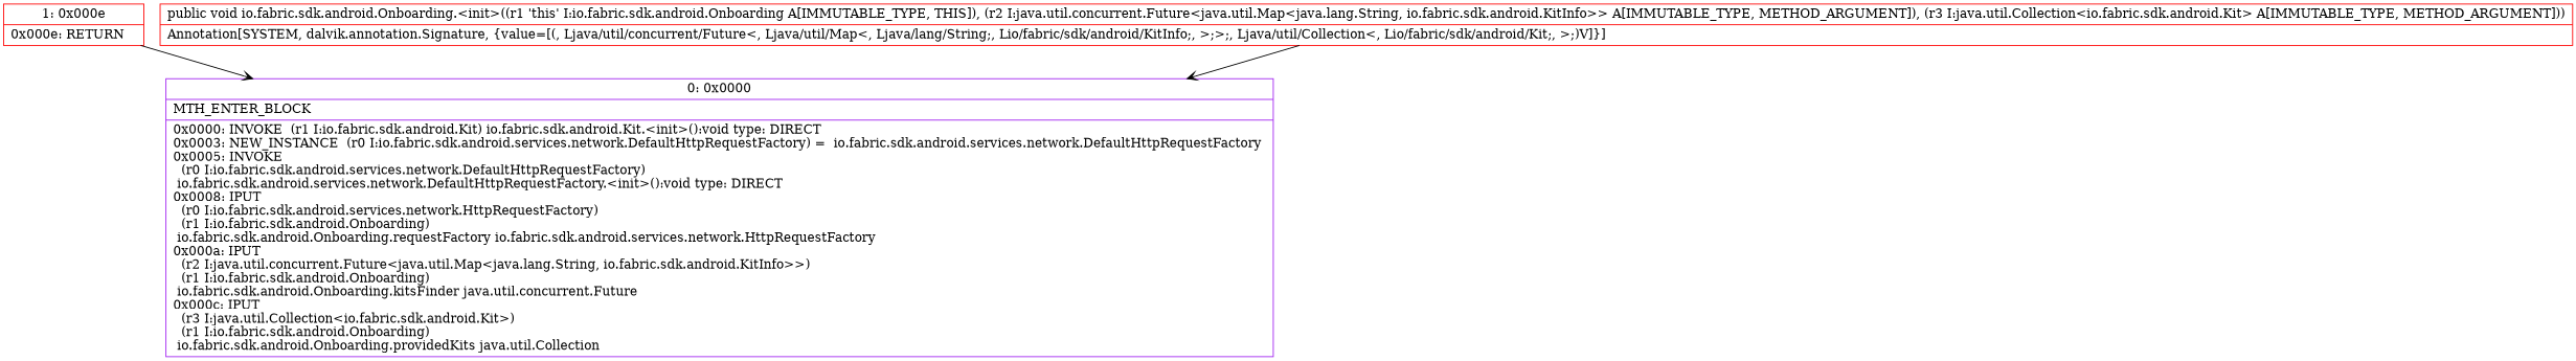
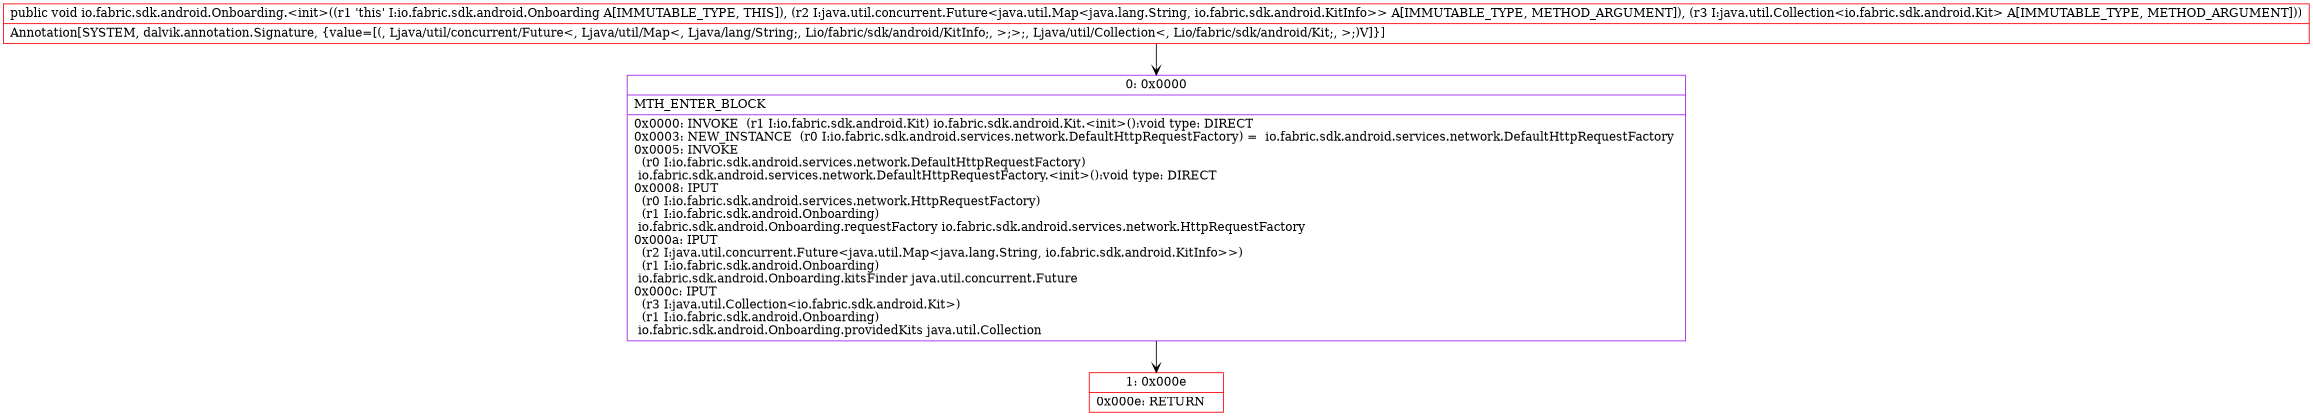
  digraph {
    node [shape=record color=red]
    edge [style=solid arrowhead=vee]
    n1 [label="{0\:\ 0x0000|MTH_ENTER_BLOCK\l|0x0000: INVOKE  (r1 I:io.fabric.sdk.android.Kit) io.fabric.sdk.android.Kit.\<init\>():void type: DIRECT \l0x0003: NEW_INSTANCE  (r0 I:io.fabric.sdk.android.services.network.DefaultHttpRequestFactory) =  io.fabric.sdk.android.services.network.DefaultHttpRequestFactory \l0x0005: INVOKE  \l  (r0 I:io.fabric.sdk.android.services.network.DefaultHttpRequestFactory)\l io.fabric.sdk.android.services.network.DefaultHttpRequestFactory.\<init\>():void type: DIRECT \l0x0008: IPUT  \l  (r0 I:io.fabric.sdk.android.services.network.HttpRequestFactory)\l  (r1 I:io.fabric.sdk.android.Onboarding)\l io.fabric.sdk.android.Onboarding.requestFactory io.fabric.sdk.android.services.network.HttpRequestFactory \l0x000a: IPUT  \l  (r2 I:java.util.concurrent.Future\<java.util.Map\<java.lang.String, io.fabric.sdk.android.KitInfo\>\>)\l  (r1 I:io.fabric.sdk.android.Onboarding)\l io.fabric.sdk.android.Onboarding.kitsFinder java.util.concurrent.Future \l0x000c: IPUT  \l  (r3 I:java.util.Collection\<io.fabric.sdk.android.Kit\>)\l  (r1 I:io.fabric.sdk.android.Onboarding)\l io.fabric.sdk.android.Onboarding.providedKits java.util.Collection \l}" color=purple]
    n2 [label="{1\:\ 0x000e|0x000e: RETURN   \l}"]
    n3 [label="{public void io.fabric.sdk.android.Onboarding.\<init\>((r1 'this' I:io.fabric.sdk.android.Onboarding A[IMMUTABLE_TYPE, THIS]), (r2 I:java.util.concurrent.Future\<java.util.Map\<java.lang.String, io.fabric.sdk.android.KitInfo\>\> A[IMMUTABLE_TYPE, METHOD_ARGUMENT]), (r3 I:java.util.Collection\<io.fabric.sdk.android.Kit\> A[IMMUTABLE_TYPE, METHOD_ARGUMENT]))  | Annotation[SYSTEM, dalvik.annotation.Signature, \{value=[(, Ljava\/util\/concurrent\/Future\<, Ljava\/util\/Map\<, Ljava\/lang\/String;, Lio\/fabric\/sdk\/android\/KitInfo;, \>;\>;, Ljava\/util\/Collection\<, Lio\/fabric\/sdk\/android\/Kit;, \>;)V]\}]\l}"]
-   n2 -> n1
+   n1 -> n2
    n3 -> n1
  }
